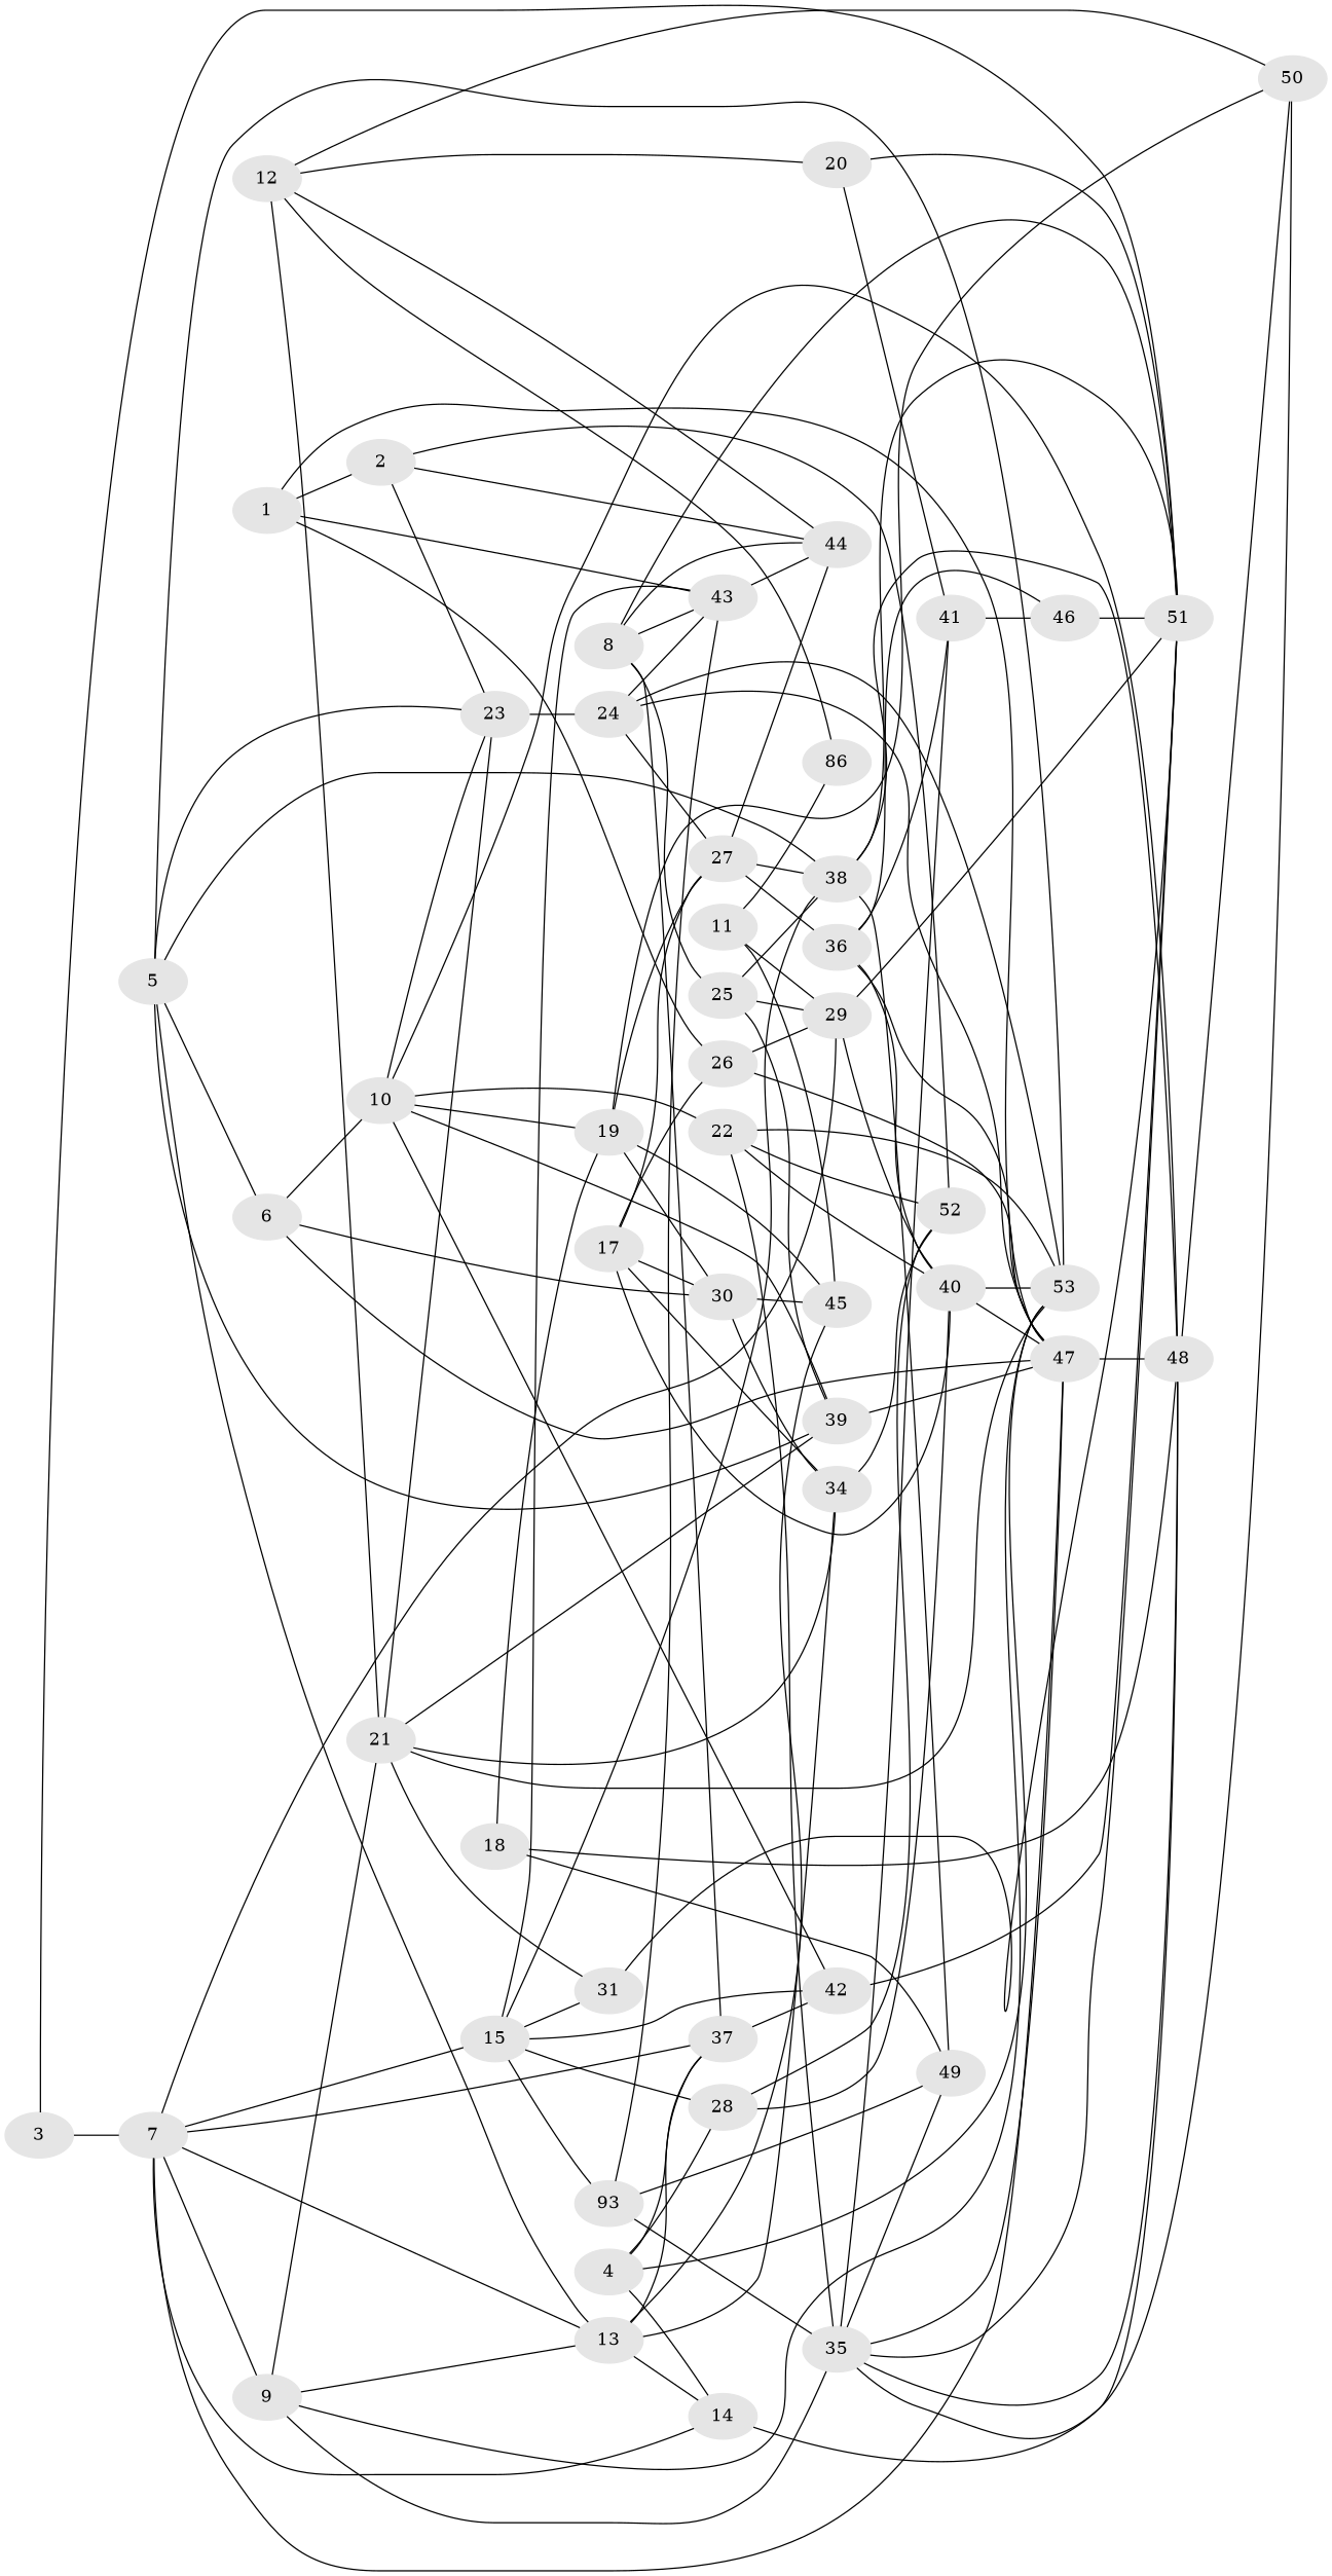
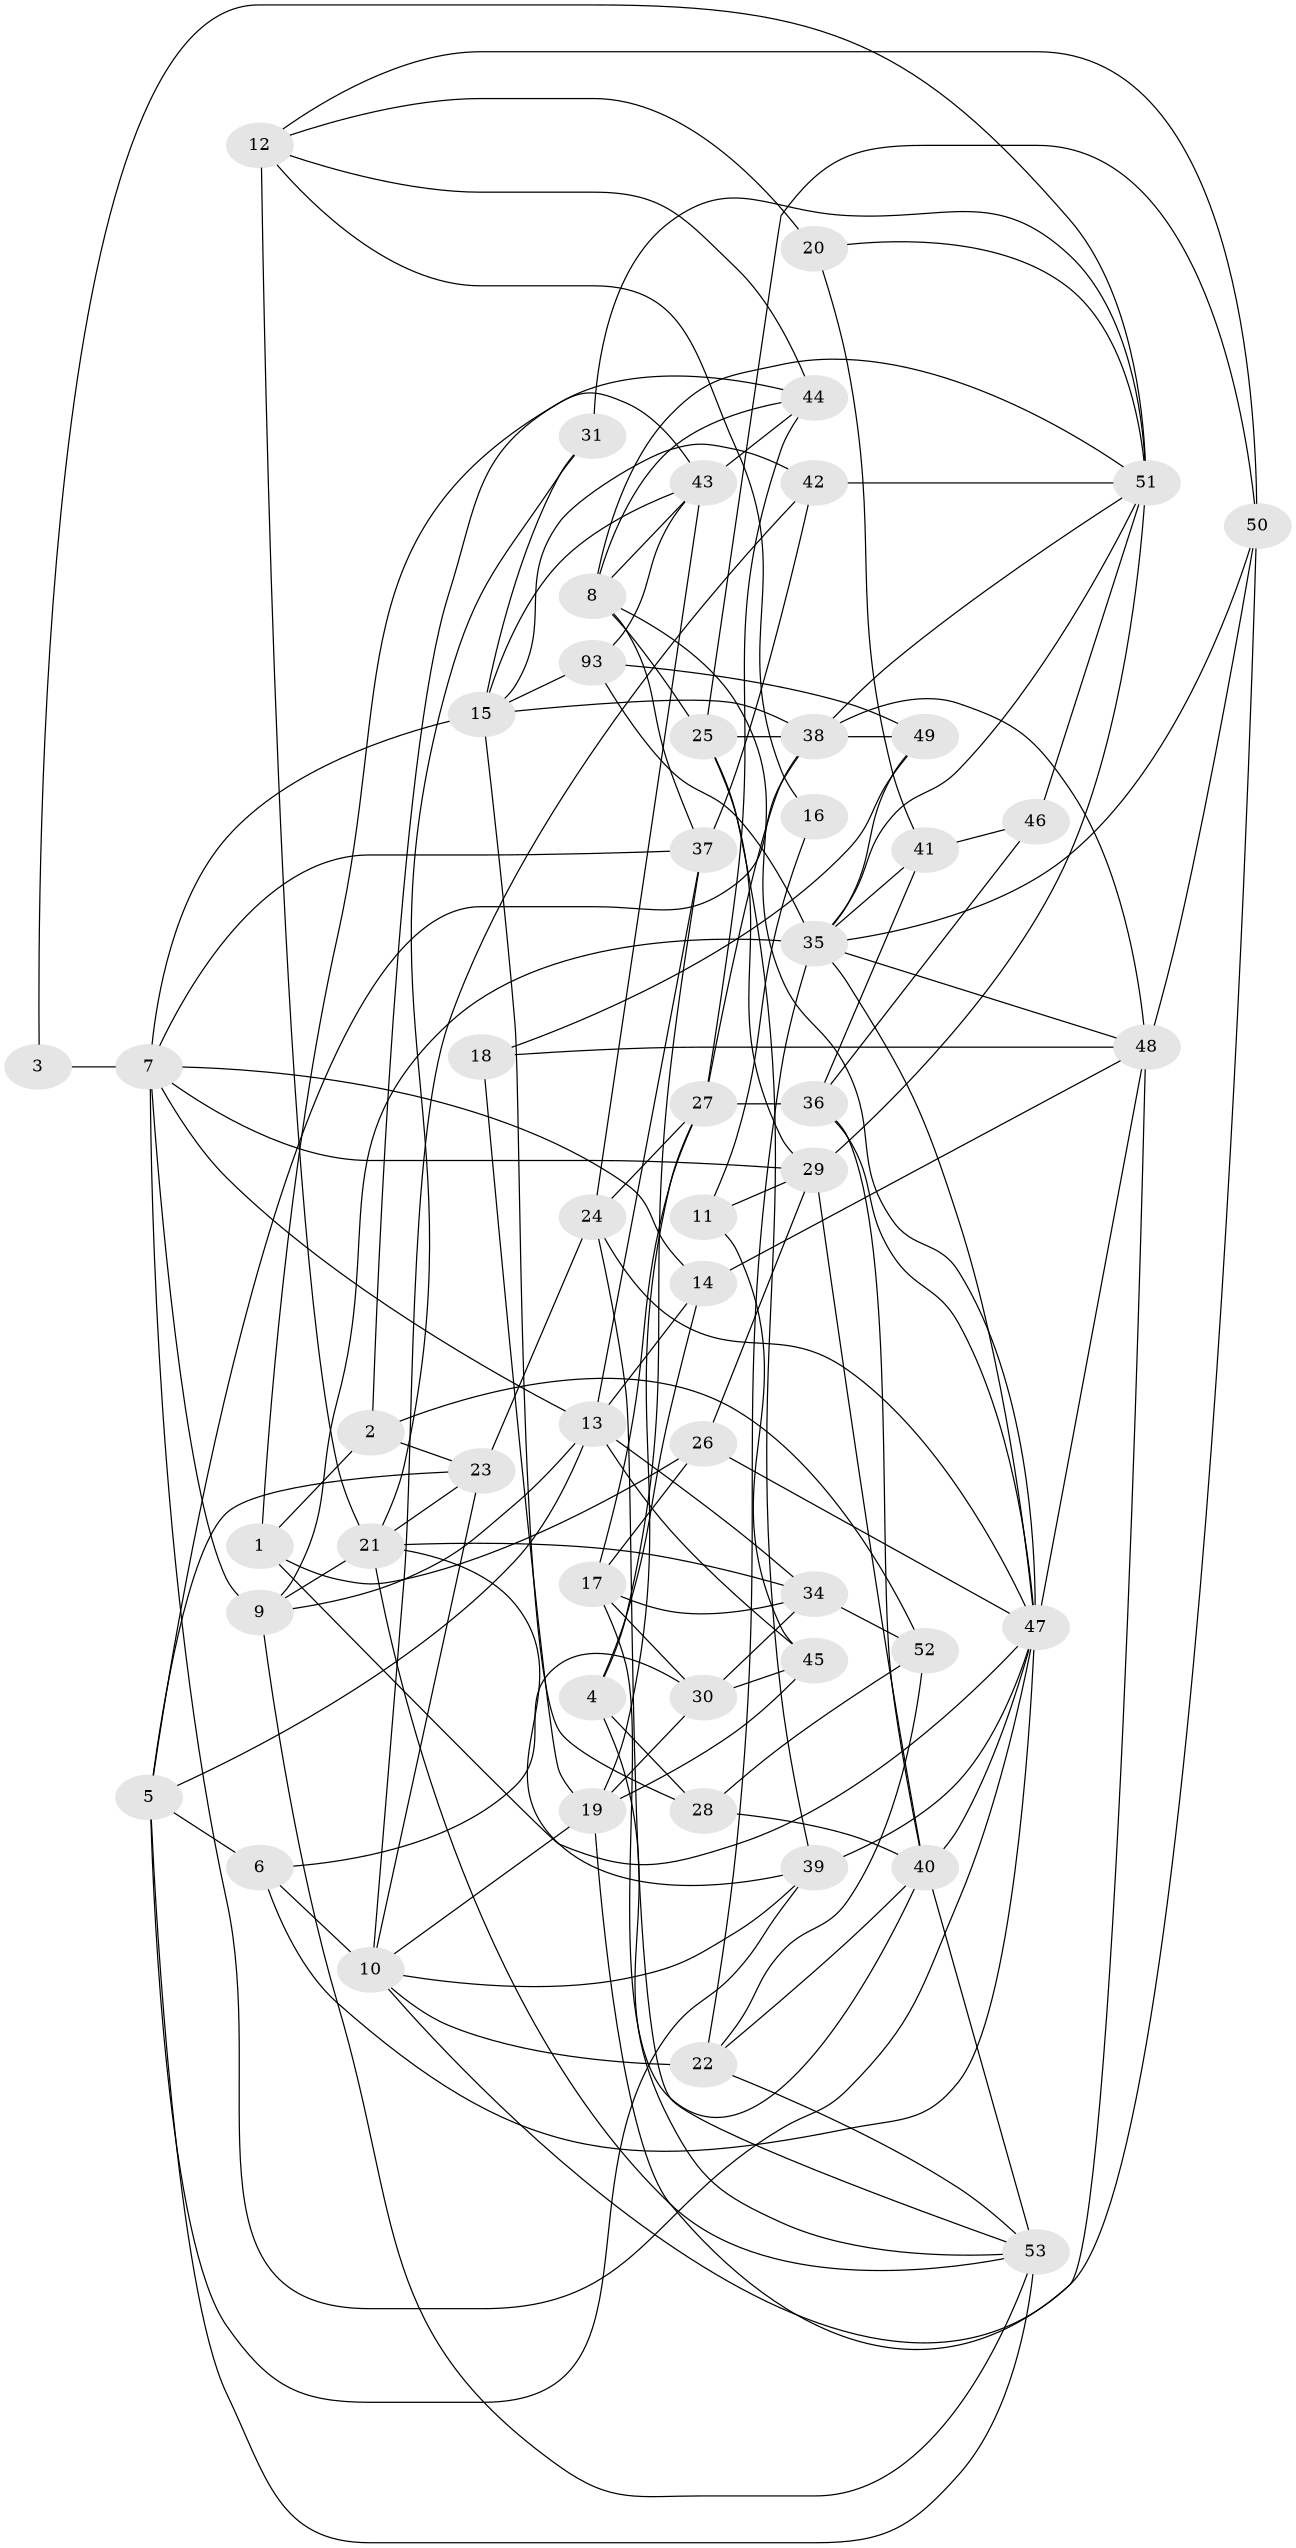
  graph {
    rankdir=LR
    node [color=gray90 style=filled]
    edge [weight=1.0]
    1
    2
    26
    43
    47
    23
    44
    52
    29
    48
    24
    3
    7
    51
    14
    37
    13
    9
    15
    11
-   16 [label=86]
+   16
    45
    4
    28
    53
    40
    42
    5
    6
    38
    39
    10
    30
    34
    49
    19
    22
    21
    35
    31
    n41 [label=93]
    8
    25
    50
    41
    27
    12
    20
    17
    36
    18
    46
    1 -- 2
    1 -- 26
    1 -- 43
    1 -- 47
    2 -- 23
    2 -- 44
    2 -- 52
    26 -- 47
    26 -- 29
    43 -- 44
    47 -- 48
    23 -- 24
    29 -- 51
    29 -- 40
    48 -- 50
    24 -- 43
    24 -- 47
    24 -- 53
    24 -- 27 [weight=3.0]
    3 -- 7 [weight=2.0]
    3 -- 51
    7 -- 47
    7 -- 29
    7 -- 14
    7 -- 37
    7 -- 13
    7 -- 9
    7 -- 15 [weight=2.0]
    14 -- 48
    37 -- 42
    13 -- 14
    13 -- 37
    13 -- 45 [weight=2.0]
    13 -- 34
    9 -- 13
    9 -- 53
    9 -- 21
    9 -- 35 [weight=2.0]
    15 -- 43
    15 -- 28
    15 -- 42
    15 -- 38
    15 -- 31
    15 -- n41
    11 -- 29 [weight=2.0]
    11 -- 16
    11 -- 45
    4 -- 14
    4 -- 37
    4 -- 28
    4 -- 53
    28 -- 52
    28 -- 40
    40 -- 47
    40 -- 53
    42 -- 51 [weight=2.0]
    5 -- 23
    5 -- 13
    5 -- 53
    5 -- 6
    5 -- 38
    5 -- 39
    6 -- 47
    6 -- 10
    6 -- 30
    38 -- 48
    38 -- 51
    38 -- 49
    39 -- 47 [weight=2.0]
    10 -- 23
    10 -- 48
    10 -- 42
    10 -- 39
    10 -- 19
    10 -- 22 [weight=2.0]
    30 -- 45
    30 -- 34
    34 -- 52
    19 -- 45
    19 -- 30
    19 -- 50
    19 -- 27
    22 -- 52
    22 -- 53
    22 -- 40
    22 -- 35
    21 -- 23
    21 -- 53
    21 -- 39
    21 -- 34
    21 -- 31
    35 -- 47
    35 -- 48
    35 -- 51
    35 -- 49
    35 -- 50
    35 -- 41
    31 -- 51
    n41 -- 43
    n41 -- 49
    n41 -- 35
    8 -- 43
+   8 -- 47
    8 -- 44
    8 -- 51
    8 -- 37
    8 -- 25
    25 -- 29
    25 -- 38
    25 -- 39
+   25 -- 50
    41 -- 46
    27 -- 44 [weight=2.0]
    27 -- 38
    27 -- 36
    12 -- 44
    12 -- 16
    12 -- 21
    12 -- 50 [weight=2.0]
    12 -- 20
    20 -- 51
    20 -- 41
    17 -- 26
    17 -- 40
    17 -- 30
    17 -- 34 [weight=2.0]
    17 -- 27 [weight=2.0]
    36 -- 47
    36 -- 40
    36 -- 41
    36 -- 46
    18 -- 48
    18 -- 49
    18 -- 19
    46 -- 51 [weight=2.0]
  }
